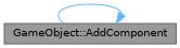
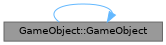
  digraph {
    rankdir=LR
    fontname="DejaVu Sans"
-   n1 [color=gray40 fillcolor=grey60 fontcolor=black fontname="DejaVu Sans" fontsize=10 height=0.2 label="GameObject::AddComponent" shape=box style=filled width=0.4]
+   n1 [color=gray40 fillcolor=grey60 fontcolor=black fontname="DejaVu Sans" fontsize=10 height=0.2 label="GameObject::GameObject" shape=box style=filled width=0.4]
    n1 -> n1 [color=steelblue1 fontname="DejaVu Sans" fontsize=10 labelfontname=Helvetica labelfontsize=10 style=solid]
  }
